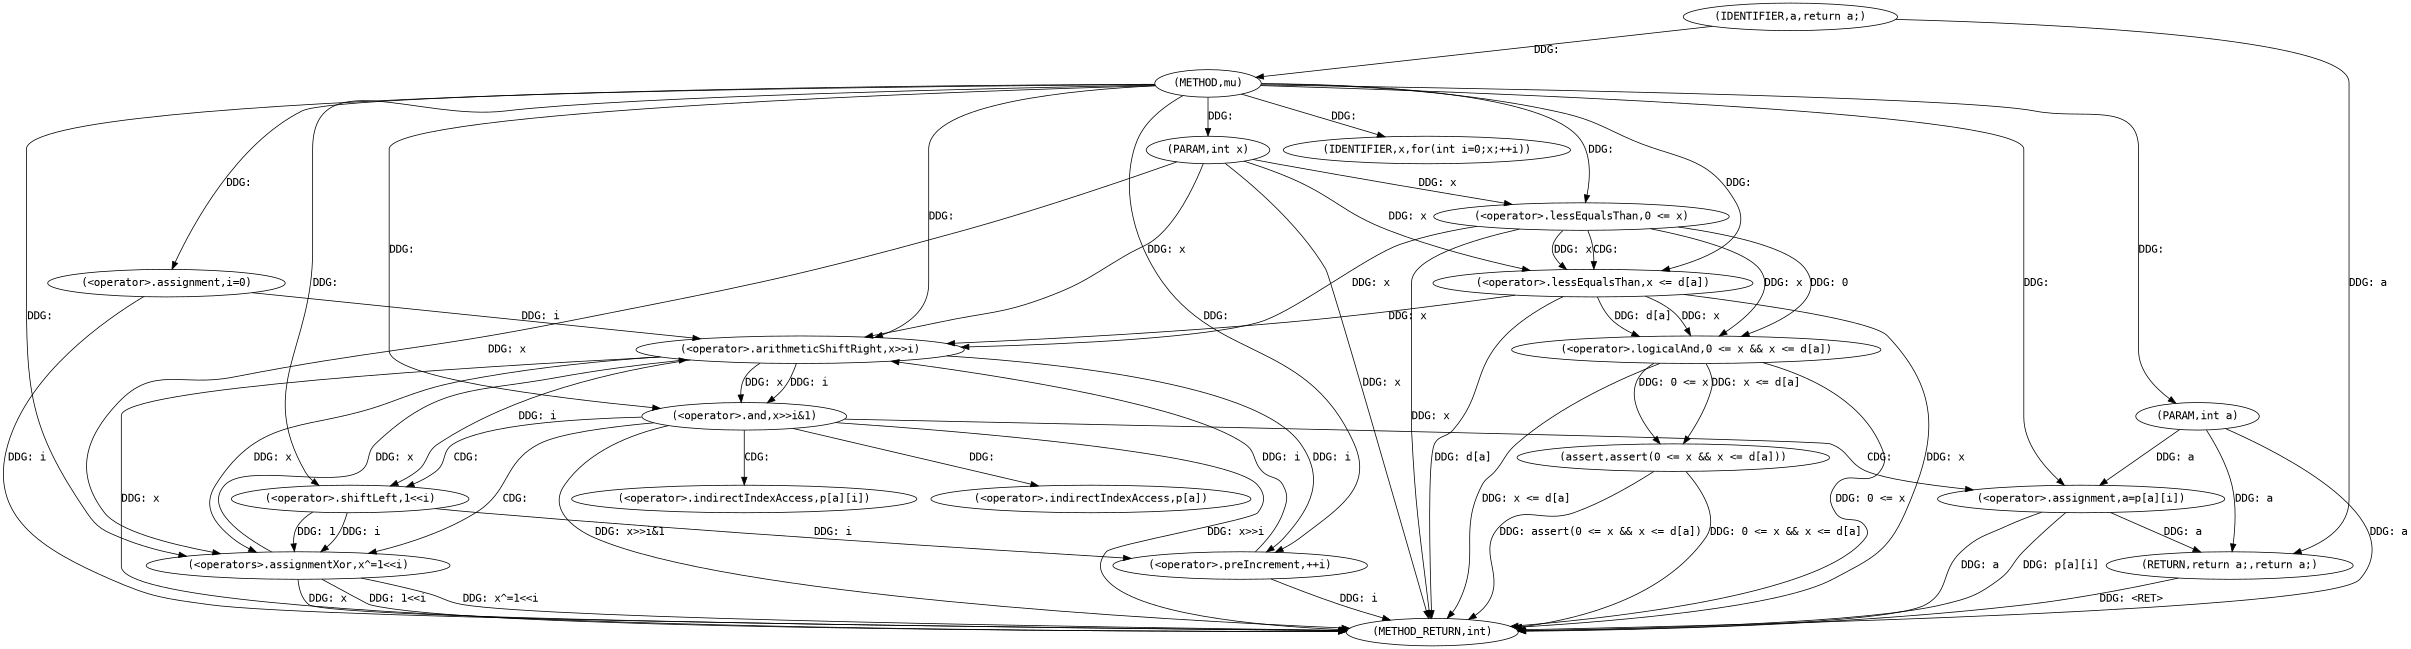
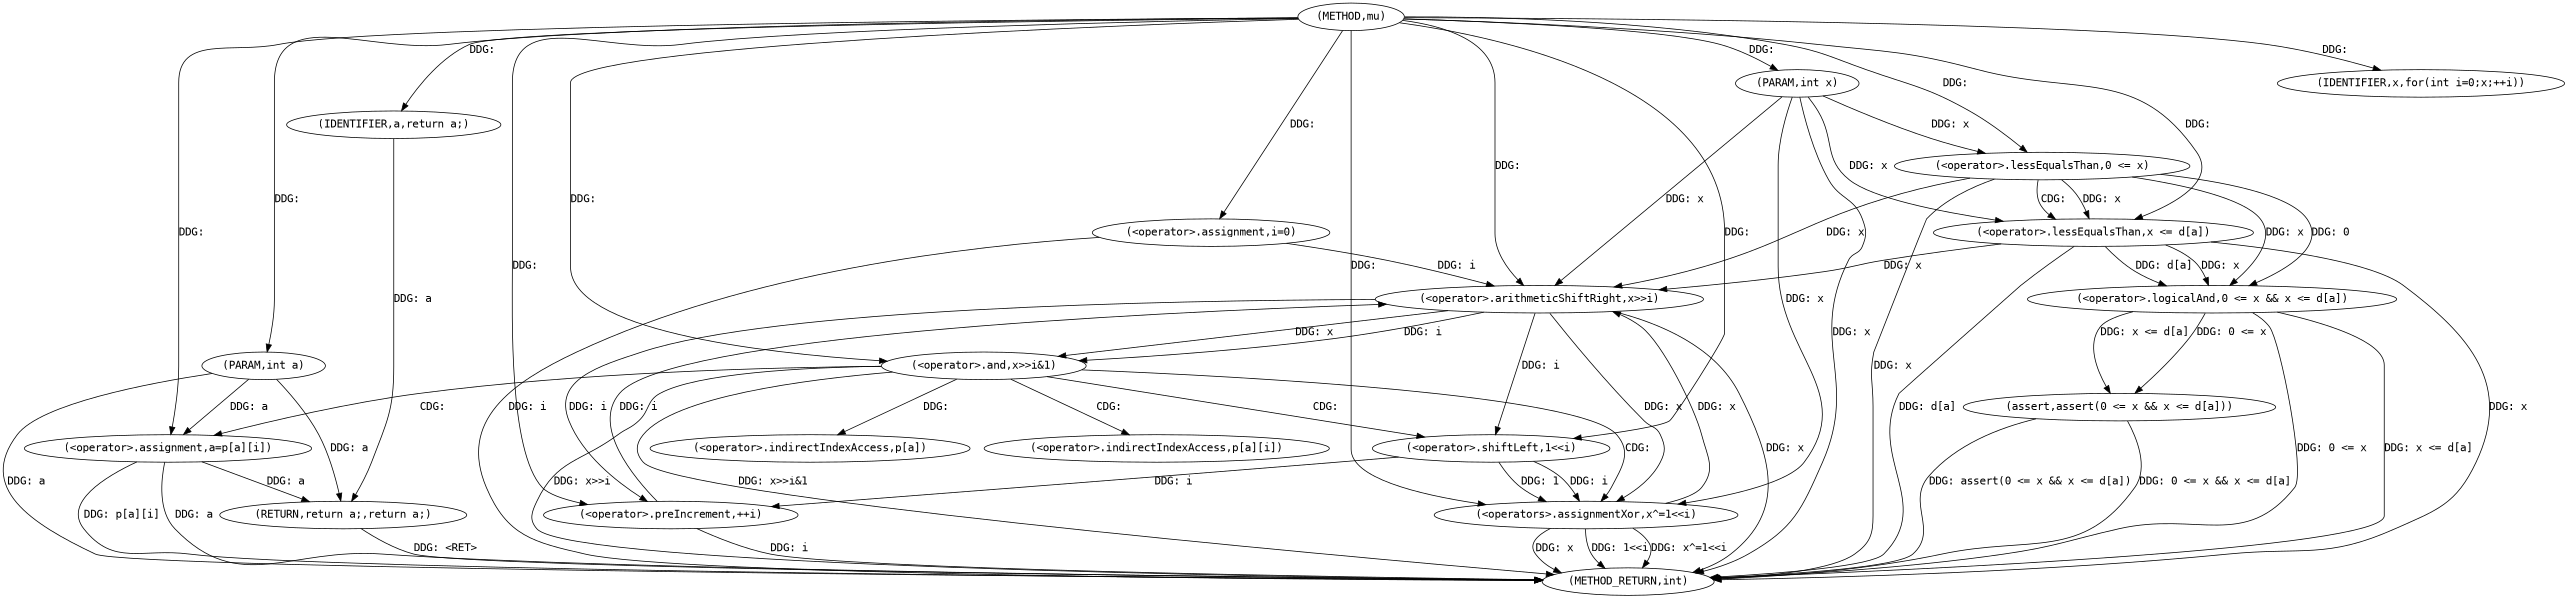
  digraph {
    fontname="DejaVu Sans Mono"
    node [fontname="DejaVu Sans Mono"]
    edge [fontname="DejaVu Sans Mono"]
    n1 [label="(METHOD,mu)"]
    n2 [label="(PARAM,int a)"]
    n3 [label="(PARAM,int x)"]
    n4 [label="(<operator>.assignment,i=0)"]
    n5 [label="(IDENTIFIER,x,for(int i=0;x;++i))"]
    n6 [label="(<operator>.preIncrement,++i)"]
    n7 [label="(IDENTIFIER,a,return a;)"]
    n8 [label="(<operator>.and,x>>i&1)"]
    n9 [label="(<operator>.lessEqualsThan,0 <= x)"]
    n10 [label="(<operator>.lessEqualsThan,x <= d[a])"]
    n11 [label="(<operators>.assignmentXor,x^=1<<i)"]
    n12 [label="(<operator>.assignment,a=p[a][i])"]
    n13 [label="(<operator>.arithmeticShiftRight,x>>i)"]
    n14 [label="(<operator>.shiftLeft,1<<i)"]
    n15 [label="(METHOD_RETURN,int)"]
    n16 [label="(RETURN,return a;,return a;)"]
    n17 [label="(<operator>.indirectIndexAccess,p[a][i])"]
    n18 [label="(<operator>.indirectIndexAccess,p[a])"]
    n19 [label="(<operator>.logicalAnd,0 <= x && x <= d[a])"]
    n20 [label="(assert,assert(0 <= x && x <= d[a]))"]
    n1 -> n2 [label="DDG: "]
    n1 -> n3 [label="DDG: "]
    n1 -> n4 [label="DDG: "]
    n1 -> n5 [label="DDG: "]
    n1 -> n6 [label="DDG: "]
-   n7 -> n1 [label="DDG: "]
+   n1 -> n7 [label="DDG: "]
    n1 -> n8 [label="DDG: "]
    n1 -> n9 [label="DDG: "]
    n1 -> n10 [label="DDG: "]
    n1 -> n11 [label="DDG: "]
    n1 -> n12 [label="DDG: "]
    n1 -> n13 [label="DDG: "]
    n1 -> n14 [label="DDG: "]
    n2 -> n12 [label="DDG: a"]
    n2 -> n15 [label="DDG: a"]
    n2 -> n16 [label="DDG: a"]
    n3 -> n9 [label="DDG: x"]
    n3 -> n10 [label="DDG: x"]
    n3 -> n11 [label="DDG: x"]
    n3 -> n13 [label="DDG: x"]
    n3 -> n15 [label="DDG: x"]
    n4 -> n13 [label="DDG: i"]
    n4 -> n15 [label="DDG: i"]
    n6 -> n13 [label="DDG: i"]
    n6 -> n15 [label="DDG: i"]
    n7 -> n16 [label="DDG: a"]
    n8 -> n11 [label="CDG: "]
    n8 -> n12 [label="CDG: "]
    n8 -> n14 [label="CDG: "]
    n8 -> n15 [label="DDG: x>>i"]
    n8 -> n15 [label="DDG: x>>i&1"]
    n8 -> n17 [label="CDG: "]
    n8 -> n18 [label="DDG: "]
    n9 -> n10 [label="DDG: x"]
    n9 -> n10 [label="CDG: "]
    n9 -> n13 [label="DDG: x"]
    n9 -> n15 [label="DDG: x"]
    n9 -> n19 [label="DDG: x"]
    n9 -> n19 [label="DDG: 0"]
    n10 -> n13 [label="DDG: x"]
    n10 -> n15 [label="DDG: x"]
    n10 -> n15 [label="DDG: d[a]"]
    n10 -> n19 [label="DDG: d[a]"]
    n10 -> n19 [label="DDG: x"]
    n11 -> n13 [label="DDG: x"]
    n11 -> n15 [label="DDG: x"]
    n11 -> n15 [label="DDG: 1<<i"]
    n11 -> n15 [label="DDG: x^=1<<i"]
    n12 -> n15 [label="DDG: a"]
    n12 -> n15 [label="DDG: p[a][i]"]
    n12 -> n16 [label="DDG: a"]
    n13 -> n6 [label="DDG: i"]
    n13 -> n8 [label="DDG: x"]
    n13 -> n8 [label="DDG: i"]
    n13 -> n11 [label="DDG: x"]
    n13 -> n14 [label="DDG: i"]
    n13 -> n15 [label="DDG: x"]
    n14 -> n6 [label="DDG: i"]
    n14 -> n11 [label="DDG: 1"]
    n14 -> n11 [label="DDG: i"]
    n16 -> n15 [label="DDG: <RET>"]
    n19 -> n15 [label="DDG: 0 <= x"]
    n19 -> n15 [label="DDG: x <= d[a]"]
    n19 -> n20 [label="DDG: x <= d[a]"]
    n19 -> n20 [label="DDG: 0 <= x"]
    n20 -> n15 [label="DDG: 0 <= x && x <= d[a]"]
    n20 -> n15 [label="DDG: assert(0 <= x && x <= d[a])"]
  }
